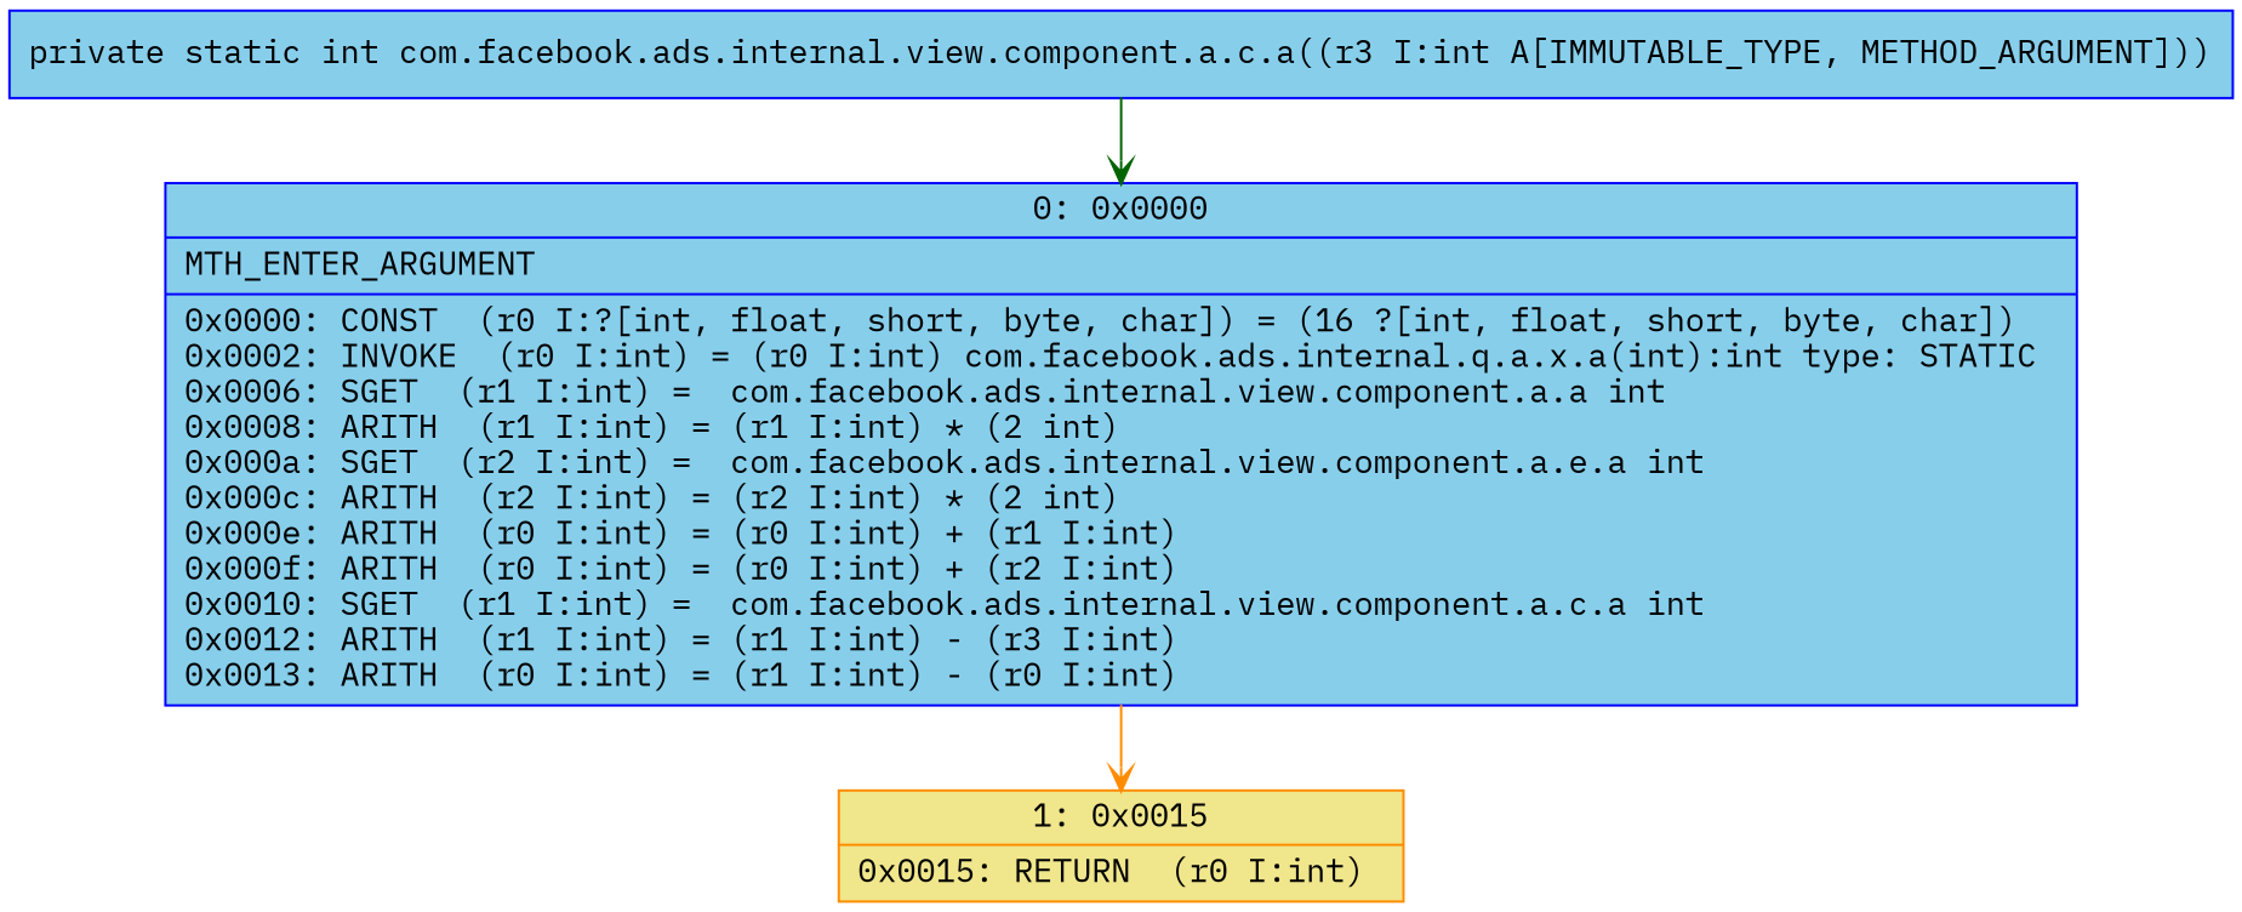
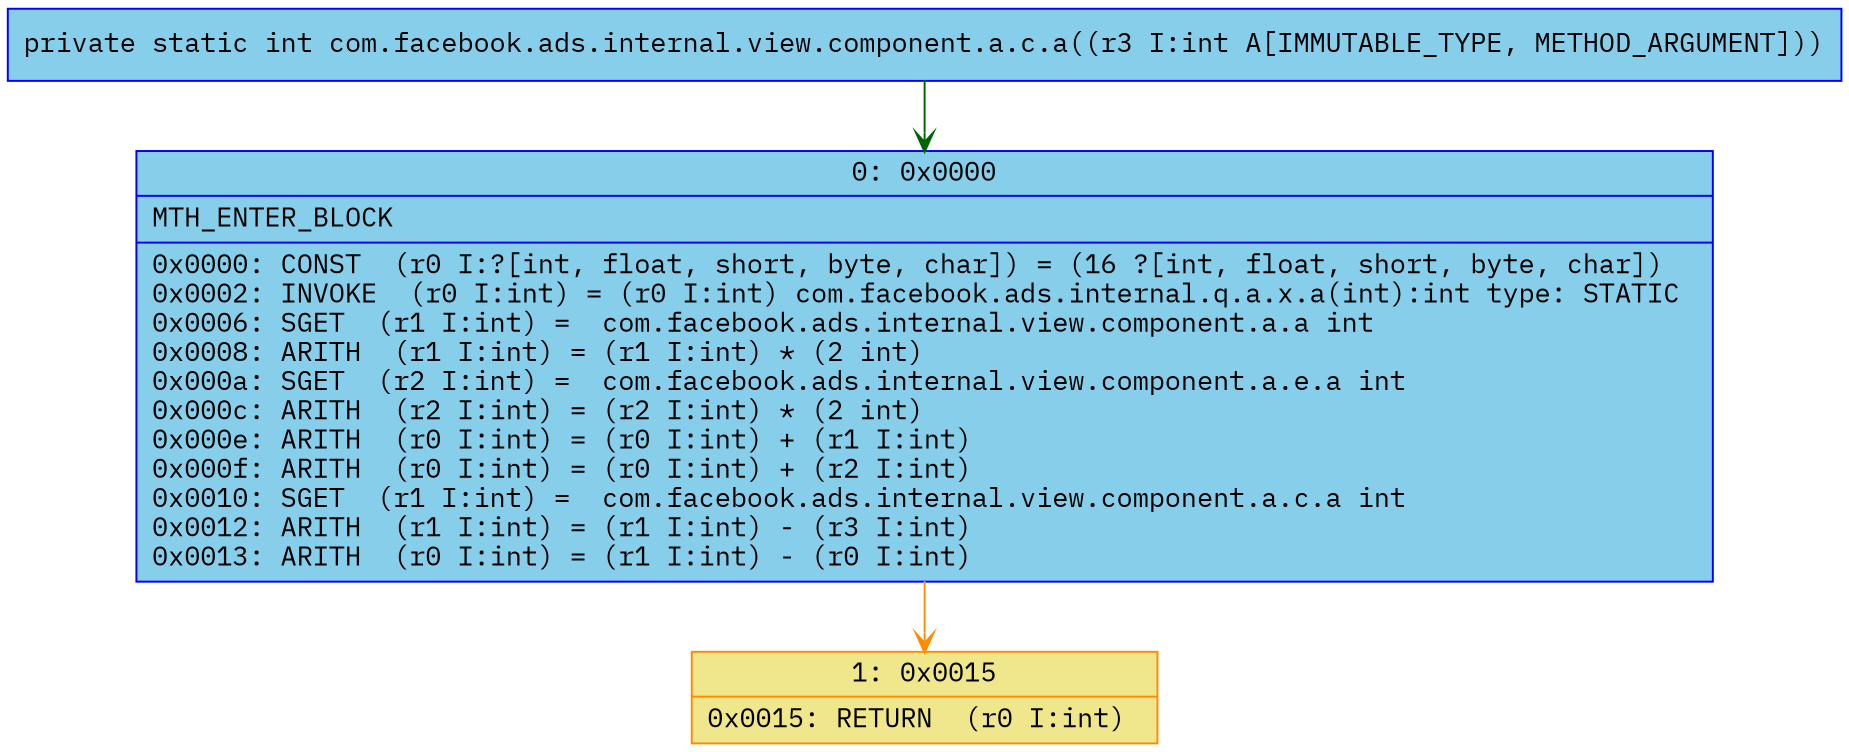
  digraph {
    fontname="IBM Plex Mono"
    node [shape=record style=filled fillcolor=skyblue color=blue fontname="IBM Plex Mono"]
    edge [arrowhead=vee fontname="IBM Plex Mono"]
-   n1 [label="{0\:\ 0x0000|MTH_ENTER_ARGUMENT\l|0x0000: CONST  (r0 I:?[int, float, short, byte, char]) = (16 ?[int, float, short, byte, char]) \l0x0002: INVOKE  (r0 I:int) = (r0 I:int) com.facebook.ads.internal.q.a.x.a(int):int type: STATIC \l0x0006: SGET  (r1 I:int) =  com.facebook.ads.internal.view.component.a.a int \l0x0008: ARITH  (r1 I:int) = (r1 I:int) * (2 int) \l0x000a: SGET  (r2 I:int) =  com.facebook.ads.internal.view.component.a.e.a int \l0x000c: ARITH  (r2 I:int) = (r2 I:int) * (2 int) \l0x000e: ARITH  (r0 I:int) = (r0 I:int) + (r1 I:int) \l0x000f: ARITH  (r0 I:int) = (r0 I:int) + (r2 I:int) \l0x0010: SGET  (r1 I:int) =  com.facebook.ads.internal.view.component.a.c.a int \l0x0012: ARITH  (r1 I:int) = (r1 I:int) \- (r3 I:int) \l0x0013: ARITH  (r0 I:int) = (r1 I:int) \- (r0 I:int) \l}"]
+   n1 [label="{0\:\ 0x0000|MTH_ENTER_BLOCK\l|0x0000: CONST  (r0 I:?[int, float, short, byte, char]) = (16 ?[int, float, short, byte, char]) \l0x0002: INVOKE  (r0 I:int) = (r0 I:int) com.facebook.ads.internal.q.a.x.a(int):int type: STATIC \l0x0006: SGET  (r1 I:int) =  com.facebook.ads.internal.view.component.a.a int \l0x0008: ARITH  (r1 I:int) = (r1 I:int) * (2 int) \l0x000a: SGET  (r2 I:int) =  com.facebook.ads.internal.view.component.a.e.a int \l0x000c: ARITH  (r2 I:int) = (r2 I:int) * (2 int) \l0x000e: ARITH  (r0 I:int) = (r0 I:int) + (r1 I:int) \l0x000f: ARITH  (r0 I:int) = (r0 I:int) + (r2 I:int) \l0x0010: SGET  (r1 I:int) =  com.facebook.ads.internal.view.component.a.c.a int \l0x0012: ARITH  (r1 I:int) = (r1 I:int) \- (r3 I:int) \l0x0013: ARITH  (r0 I:int) = (r1 I:int) \- (r0 I:int) \l}"]
    n2 [label="{1\:\ 0x0015|0x0015: RETURN  (r0 I:int) \l}" fillcolor=khaki color=darkorange]
    n3 [label="{private static int com.facebook.ads.internal.view.component.a.c.a((r3 I:int A[IMMUTABLE_TYPE, METHOD_ARGUMENT])) }"]
    n1 -> n2 [color=darkorange]
    n3 -> n1 [color=darkgreen]
  }
